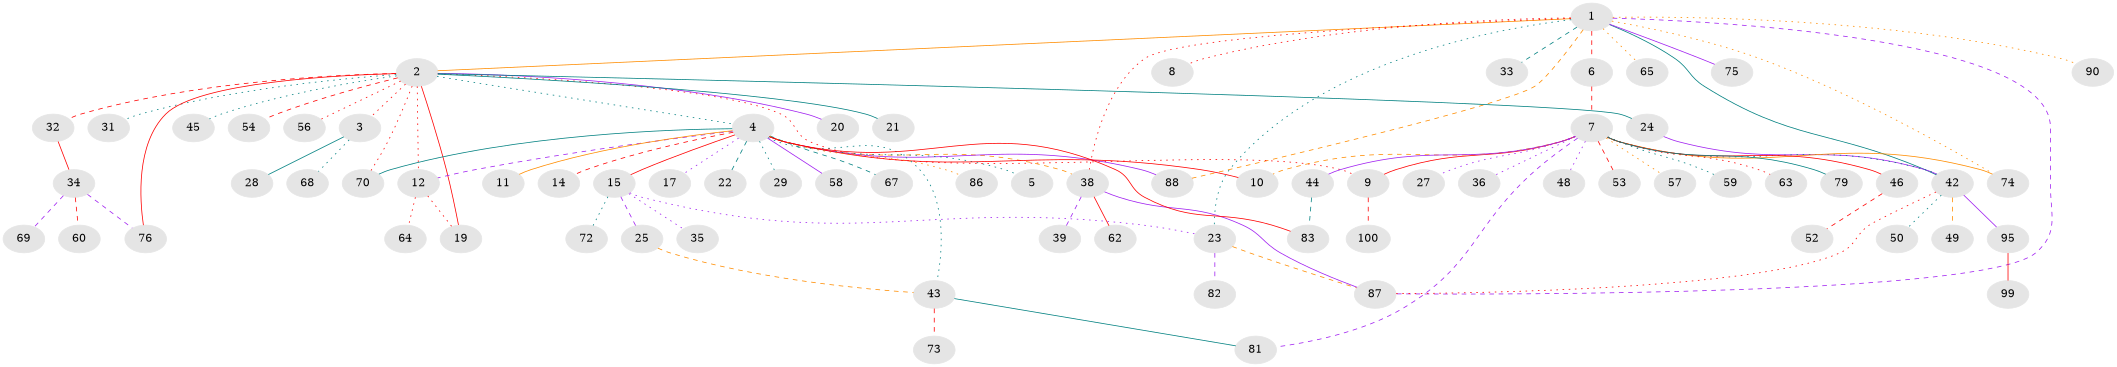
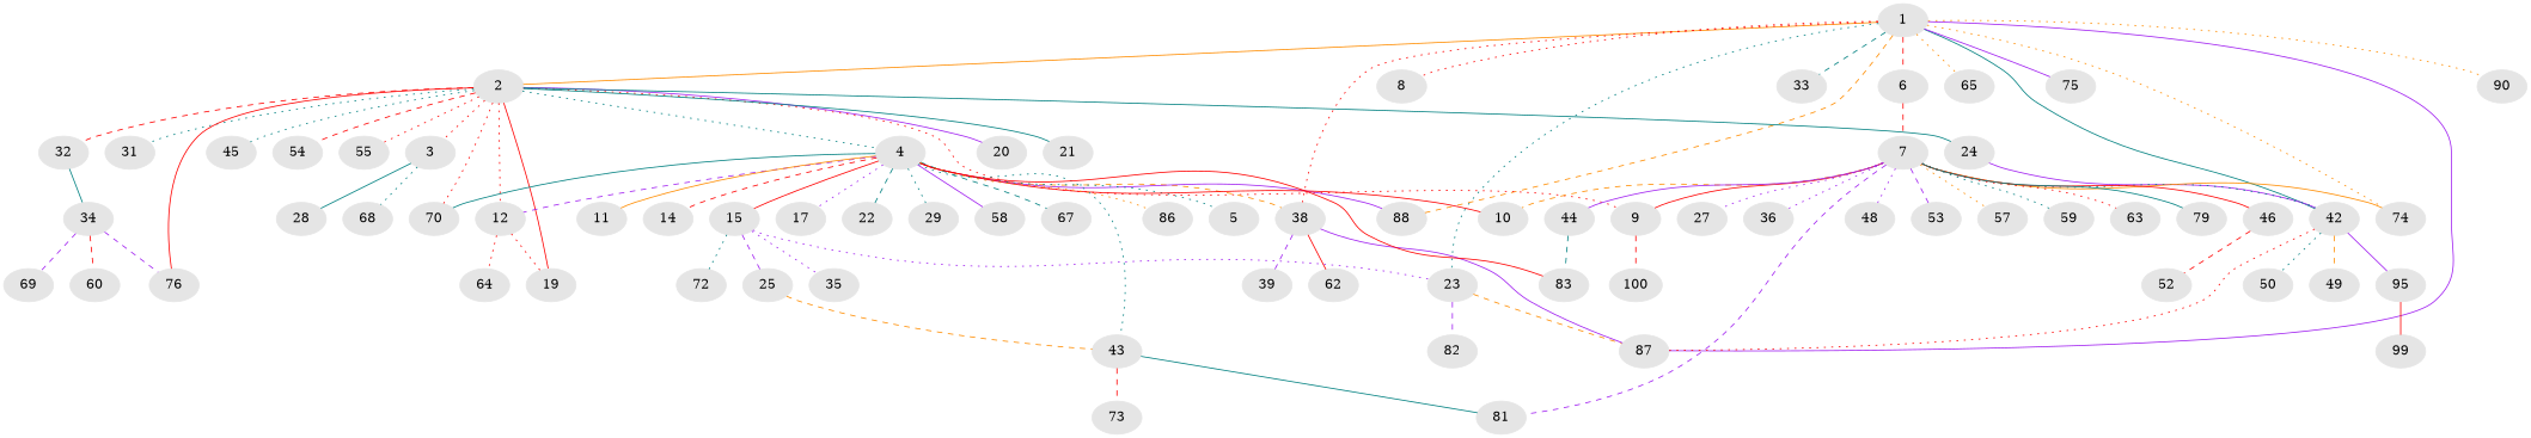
  graph {
    node [color=gray90 style=filled]
    edge [color=red style=dotted]
    1 [super="+56"]
    2 [super="+26"]
    6
    8 [super="+40"]
    23
    33
    38
    42 [super="+44"]
    65
    74
    75
    87 [super="+98"]
    88
    90
    3 [super="+92"]
    4 [super="+13"]
    9 [super="+91"]
    12 [super="+30"]
    19
    20
    21 [super="+37"]
    24 [super="+71"]
    31 [super="+51"]
    32
    45
    54
-   55 [label=56]
+   55
    70
    76
    7 [super="+18"]
    82 [super="+93"]
    39 [super="+80"]
    62 [super="+94"]
    49
    50
    95 [super="+96"]
    28
    68
    5
    10
    11
    14 [super="+47"]
    15 [super="+16"]
    17
    22
    29
    43 [super="+85"]
    58 [super="+84"]
    67
    83 [super="+97"]
    86
    100
    64 [super="+89"]
    34 [super="+77"]
    25
    35
    72
    81
    73
    27 [super="+66"]
    36
    n62 [label=44]
    46 [super="+61"]
    48
    53 [super="+78"]
    57
    59
    63
    79
    52
    60
    69
    99
    1 -- 2 [color=darkorange style=solid]
    1 -- 6 [style=dashed]
    1 -- 8
    1 -- 23 [color=teal]
    1 -- 33 [color=teal style=dashed]
    1 -- 38
    1 -- 42 [color=teal style=solid]
    1 -- 65 [color=darkorange]
    1 -- 74 [color=darkorange]
    1 -- 75 [color=purple style=solid]
-   1 -- 87 [color=purple style=dashed]
+   1 -- 87 [color=purple style=solid]
    1 -- 88 [color=darkorange style=dashed]
    1 -- 90 [color=darkorange]
    2 -- 3
    2 -- 4 [color=teal]
    2 -- 9
    2 -- 12
    2 -- 19 [style=solid]
    2 -- 20 [color=purple style=solid]
    2 -- 21 [color=teal style=solid]
    2 -- 24 [color=teal style=solid]
    2 -- 31 [color=teal]
    2 -- 32 [style=dashed]
    2 -- 45 [color=teal]
    2 -- 54 [style=dashed]
    2 -- 55
    2 -- 70
    2 -- 76 [style=solid]
    6 -- 7 [style=dashed]
    23 -- 87 [color=darkorange style=dashed]
    23 -- 82 [color=purple style=dashed]
    38 -- 87 [color=purple style=solid]
    38 -- 39 [color=purple style=dashed]
    38 -- 62 [style=solid]
    42 -- 87
    42 -- 49 [color=darkorange style=dashed]
    42 -- 50 [color=teal]
    42 -- 95 [color=purple style=solid weight=2]
    3 -- 28 [color=teal style=solid]
    3 -- 68 [color=teal]
    4 -- 38 [color=darkorange style=dashed]
    4 -- 88 [color=purple style=solid]
    4 -- 12 [color=purple style=dashed]
    4 -- 70 [color=teal style=solid]
    4 -- 5 [color=teal]
    4 -- 10 [style=solid]
    4 -- 11 [color=darkorange style=solid]
    4 -- 14 [style=dashed]
    4 -- 15 [style=solid]
    4 -- 17 [color=purple]
    4 -- 22 [color=teal style=dashed]
    4 -- 29 [color=teal]
    4 -- 43 [color=teal]
    4 -- 58 [color=purple style=solid]
    4 -- 67 [color=teal style=dashed]
    4 -- 83 [style=solid]
    4 -- 86 [color=darkorange]
    9 -- 100 [style=dashed]
    12 -- 19
    12 -- 64
    24 -- 42 [color=purple style=solid]
-   32 -- 34 [style=solid]
+   32 -- 34 [color=teal style=solid]
    7 -- 42 [color=teal]
    7 -- 74 [color=darkorange style=solid]
    7 -- 9 [style=solid]
    7 -- 10 [color=darkorange style=dashed]
    7 -- 81 [color=purple style=dashed]
    7 -- 27 [color=purple]
    7 -- 36 [color=purple]
    7 -- n62 [color=purple style=solid]
    7 -- 46 [style=solid]
    7 -- 48 [color=purple]
-   7 -- 53 [style=dashed]
+   7 -- 53 [color=purple style=dashed]
    7 -- 57 [color=darkorange]
    7 -- 59 [color=teal]
    7 -- 63
    7 -- 79 [color=teal style=solid]
    95 -- 99 [style=solid]
    15 -- 23 [color=purple]
    15 -- 25 [color=purple style=dashed]
    15 -- 35 [color=purple]
    15 -- 72 [color=teal]
    43 -- 81 [color=teal style=solid]
    43 -- 73 [style=dashed]
    34 -- 76 [color=purple style=dashed]
    34 -- 60 [style=dashed]
    34 -- 69 [color=purple style=dashed]
    25 -- 43 [color=darkorange style=dashed]
    n62 -- 83 [color=teal style=dashed]
    46 -- 52 [style=dashed]
  }
